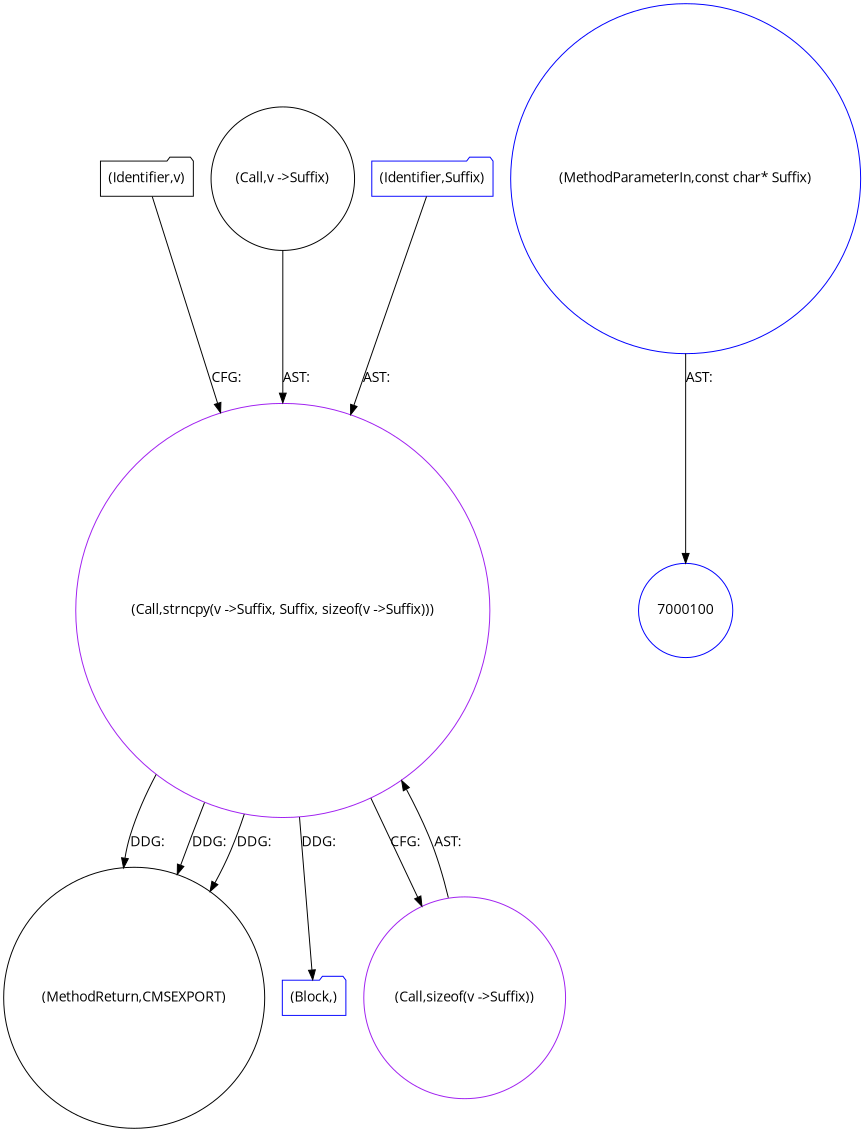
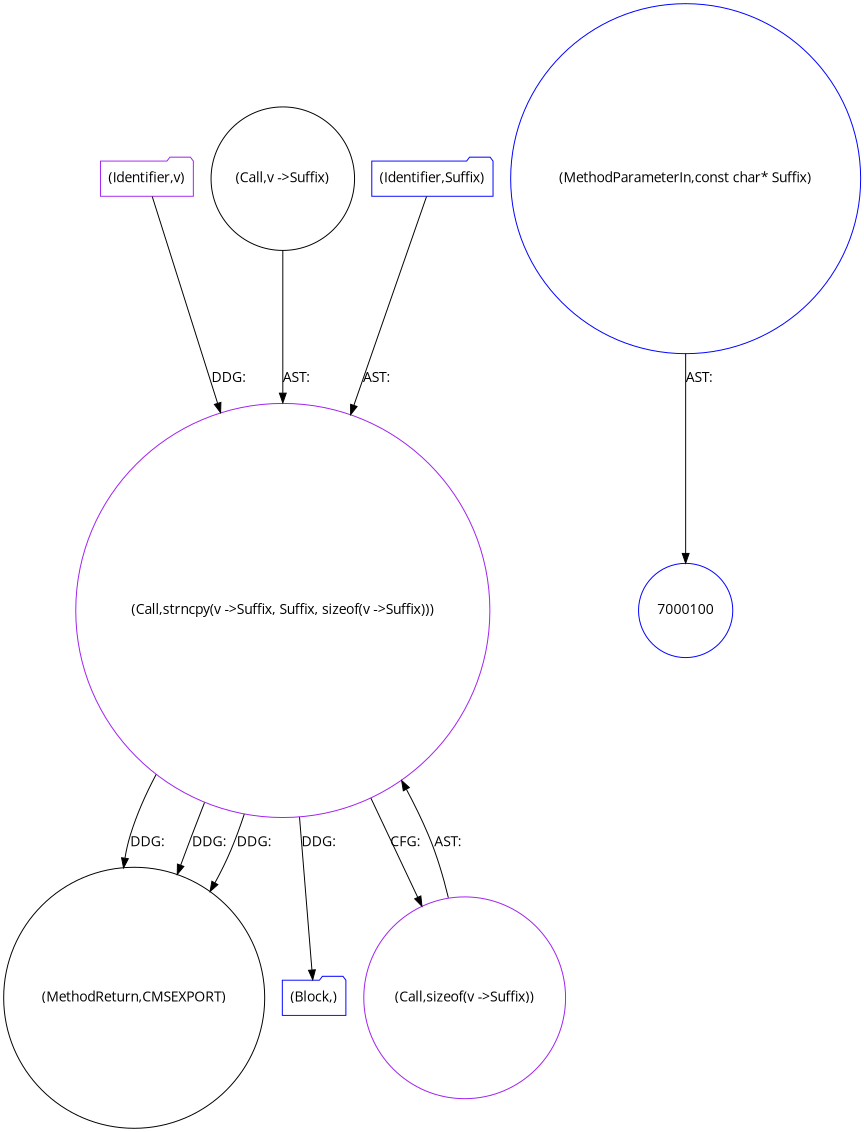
  digraph {
    fontname="Open Sans"
    node [color=blue fontname="Open Sans" shape=circle]
    edge [fontname="Open Sans"]
    n1 [color=purple label="(Call,strncpy(v ->Suffix, Suffix, sizeof(v ->Suffix)))"]
    n2 [color=black label="(MethodReturn,CMSEXPORT)"]
    n3 [label="(Block,)" shape=folder]
    n4 [color=purple label="(Call,sizeof(v ->Suffix))"]
    n5 [label="(MethodParameterIn,const char* Suffix)"]
    n6 [label=7000100]
-   n7 [color=black label="(Identifier,v)" shape=folder]
+   n7 [color=purple label="(Identifier,v)" shape=folder]
    n8 [color=black label="(Call,v ->Suffix)"]
    n9 [label="(Identifier,Suffix)" shape=folder]
    n1 -> n2 [label="DDG: "]
    n1 -> n2 [label="DDG: "]
    n1 -> n2 [label="DDG: "]
    n1 -> n3 [label="DDG: "]
    n1 -> n4 [label="CFG: "]
    n4 -> n1 [label="AST: "]
    n5 -> n6 [label="AST: "]
-   n7 -> n1 [label="CFG: "]
+   n7 -> n1 [label="DDG: "]
    n8 -> n1 [label="AST: "]
    n9 -> n1 [label="AST: "]
  }
